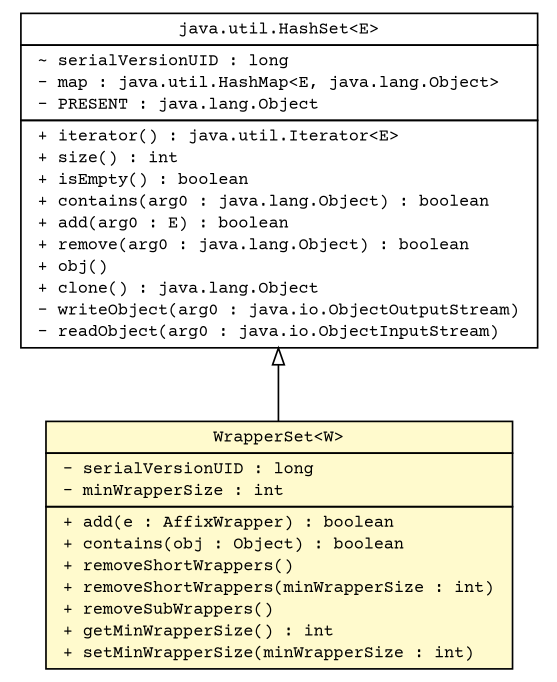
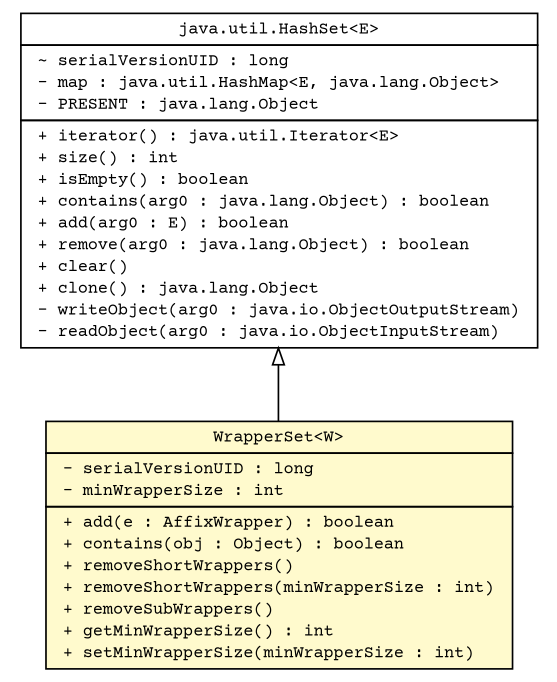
  digraph {
    nodesep=0.25
    ranksep=0.5
    fontname="Courier Prime"
    node [fontcolor=black fontname="Courier Prime" fontsize=10.0 shape=plaintext]
    n1 [label=<<table title="tud.iir.extraction.entity.WrapperSet" border="0" cellborder="1" cellspacing="0" cellpadding="2" port="p" bgcolor="lemonChiffon" href="./WrapperSet.html"> 		<tr><td><table border="0" cellspacing="0" cellpadding="1"> <tr><td align="center" balign="center"> WrapperSet&lt;W&gt; </td></tr> 		</table></td></tr> 		<tr><td><table border="0" cellspacing="0" cellpadding="1"> <tr><td align="left" balign="left"> - serialVersionUID : long </td></tr> <tr><td align="left" balign="left"> - minWrapperSize : int </td></tr> 		</table></td></tr> 		<tr><td><table border="0" cellspacing="0" cellpadding="1"> <tr><td align="left" balign="left"> + add(e : AffixWrapper) : boolean </td></tr> <tr><td align="left" balign="left"> + contains(obj : Object) : boolean </td></tr> <tr><td align="left" balign="left"> + removeShortWrappers() </td></tr> <tr><td align="left" balign="left"> + removeShortWrappers(minWrapperSize : int) </td></tr> <tr><td align="left" balign="left"> + removeSubWrappers() </td></tr> <tr><td align="left" balign="left"> + getMinWrapperSize() : int </td></tr> <tr><td align="left" balign="left"> + setMinWrapperSize(minWrapperSize : int) </td></tr> 		</table></td></tr> 		</table>>]
-   n2 [label=<<table title="java.util.HashSet" border="0" cellborder="1" cellspacing="0" cellpadding="2" port="p" href="http://java.sun.com/j2se/1.4.2/docs/api/java/util/HashSet.html"> 		<tr><td><table border="0" cellspacing="0" cellpadding="1"> <tr><td align="center" balign="center"> java.util.HashSet&lt;E&gt; </td></tr> 		</table></td></tr> 		<tr><td><table border="0" cellspacing="0" cellpadding="1"> <tr><td align="left" balign="left"> ~ serialVersionUID : long </td></tr> <tr><td align="left" balign="left"> - map : java.util.HashMap&lt;E, java.lang.Object&gt; </td></tr> <tr><td align="left" balign="left"> - PRESENT : java.lang.Object </td></tr> 		</table></td></tr> 		<tr><td><table border="0" cellspacing="0" cellpadding="1"> <tr><td align="left" balign="left"> + iterator() : java.util.Iterator&lt;E&gt; </td></tr> <tr><td align="left" balign="left"> + size() : int </td></tr> <tr><td align="left" balign="left"> + isEmpty() : boolean </td></tr> <tr><td align="left" balign="left"> + contains(arg0 : java.lang.Object) : boolean </td></tr> <tr><td align="left" balign="left"> + add(arg0 : E) : boolean </td></tr> <tr><td align="left" balign="left"> + remove(arg0 : java.lang.Object) : boolean </td></tr> <tr><td align="left" balign="left"> + obj() </td></tr> <tr><td align="left" balign="left"> + clone() : java.lang.Object </td></tr> <tr><td align="left" balign="left"> - writeObject(arg0 : java.io.ObjectOutputStream) </td></tr> <tr><td align="left" balign="left"> - readObject(arg0 : java.io.ObjectInputStream) </td></tr> 		</table></td></tr> 		</table>>]
+   n2 [label=<<table title="java.util.HashSet" border="0" cellborder="1" cellspacing="0" cellpadding="2" port="p" href="http://java.sun.com/j2se/1.4.2/docs/api/java/util/HashSet.html"> 		<tr><td><table border="0" cellspacing="0" cellpadding="1"> <tr><td align="center" balign="center"> java.util.HashSet&lt;E&gt; </td></tr> 		</table></td></tr> 		<tr><td><table border="0" cellspacing="0" cellpadding="1"> <tr><td align="left" balign="left"> ~ serialVersionUID : long </td></tr> <tr><td align="left" balign="left"> - map : java.util.HashMap&lt;E, java.lang.Object&gt; </td></tr> <tr><td align="left" balign="left"> - PRESENT : java.lang.Object </td></tr> 		</table></td></tr> 		<tr><td><table border="0" cellspacing="0" cellpadding="1"> <tr><td align="left" balign="left"> + iterator() : java.util.Iterator&lt;E&gt; </td></tr> <tr><td align="left" balign="left"> + size() : int </td></tr> <tr><td align="left" balign="left"> + isEmpty() : boolean </td></tr> <tr><td align="left" balign="left"> + contains(arg0 : java.lang.Object) : boolean </td></tr> <tr><td align="left" balign="left"> + add(arg0 : E) : boolean </td></tr> <tr><td align="left" balign="left"> + remove(arg0 : java.lang.Object) : boolean </td></tr> <tr><td align="left" balign="left"> + clear() </td></tr> <tr><td align="left" balign="left"> + clone() : java.lang.Object </td></tr> <tr><td align="left" balign="left"> - writeObject(arg0 : java.io.ObjectOutputStream) </td></tr> <tr><td align="left" balign="left"> - readObject(arg0 : java.io.ObjectInputStream) </td></tr> 		</table></td></tr> 		</table>>]
    n2 -> n1 [arrowtail=empty dir=back fontname="Courier Prime" fontsize=10 headport=p labelfontname=arial labelfontsize=10 tailport=p]
  }
